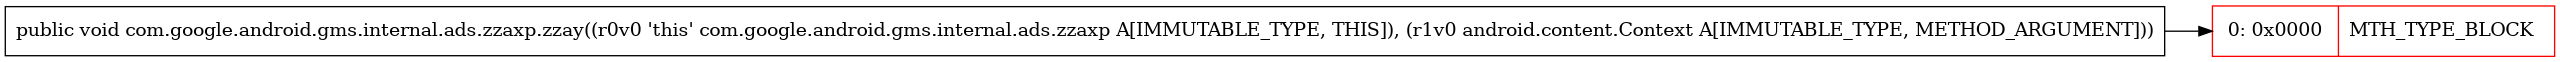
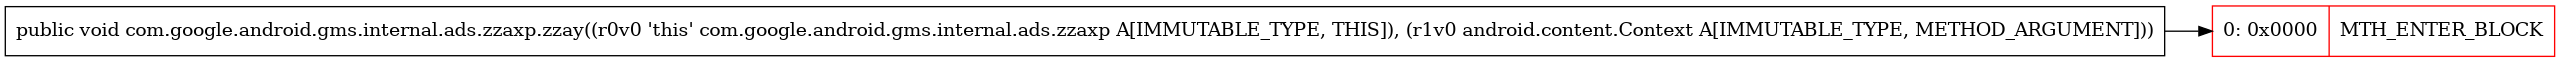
  digraph {
    rankdir=LR
    node [shape=record]
-   n1 [color=red label="{0\:\ 0x0000|MTH_TYPE_BLOCK\l}"]
+   n1 [color=red label="{0\:\ 0x0000|MTH_ENTER_BLOCK\l}"]
    n2 [label="{public void com.google.android.gms.internal.ads.zzaxp.zzay((r0v0 'this' com.google.android.gms.internal.ads.zzaxp A[IMMUTABLE_TYPE, THIS]), (r1v0 android.content.Context A[IMMUTABLE_TYPE, METHOD_ARGUMENT])) }"]
    subgraph cluster_1 {
      label="R(0)"
    }
    n2 -> n1
  }
